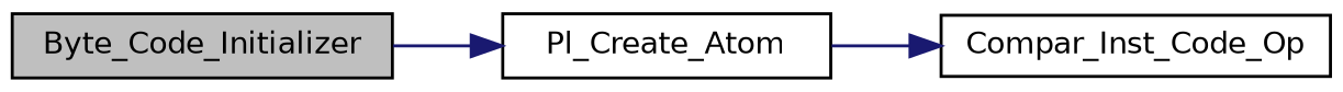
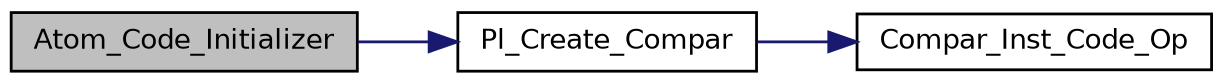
  digraph {
    rankdir=LR
    node [color=black fillcolor=white fontname=Helvetica fontsize=10 shape=record style=filled]
    edge [color=midnightblue fontname=Helvetica fontsize=10 labelfontname=Helvetica labelfontsize=10 style=solid]
-   n1 [fillcolor=grey75 fontcolor=black height=0.2 label=Byte_Code_Initializer width=0.4]
-   n2 [height=0.2 label=Pl_Create_Atom width=0.4]
+   n1 [fillcolor=grey75 fontcolor=black height=0.2 label=Atom_Code_Initializer width=0.4]
+   n2 [height=0.2 label=Pl_Create_Compar width=0.4]
    n3 [height=0.2 label=Compar_Inst_Code_Op width=0.4]
    n1 -> n2
    n2 -> n3
  }
